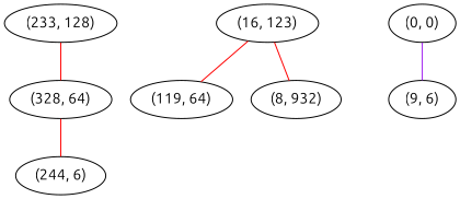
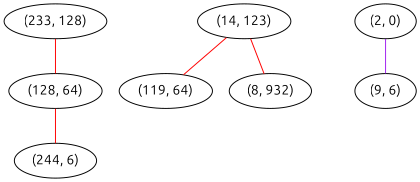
  graph {
    fontname=Ubuntu
    node [fontname=Ubuntu]
    edge [color=red fontname=Ubuntu weight=1]
    "(233, 128)"
-   "(128, 64)" [label="(328, 64)"]
+   "(128, 64)"
    "(244, 6)"
-   "(14, 123)" [label="(16, 123)"]
+   "(14, 123)"
    "(119, 64)"
    n6 [label="(8, 932)"]
-   "(0, 0)"
+   "(0, 0)" [label="(2, 0)"]
    "(9, 6)"
    "(233, 128)" -- "(128, 64)"
    "(128, 64)" -- "(244, 6)"
    "(14, 123)" -- "(119, 64)"
    "(14, 123)" -- n6
    "(0, 0)" -- "(9, 6)" [color=purple weight=4]
  }
